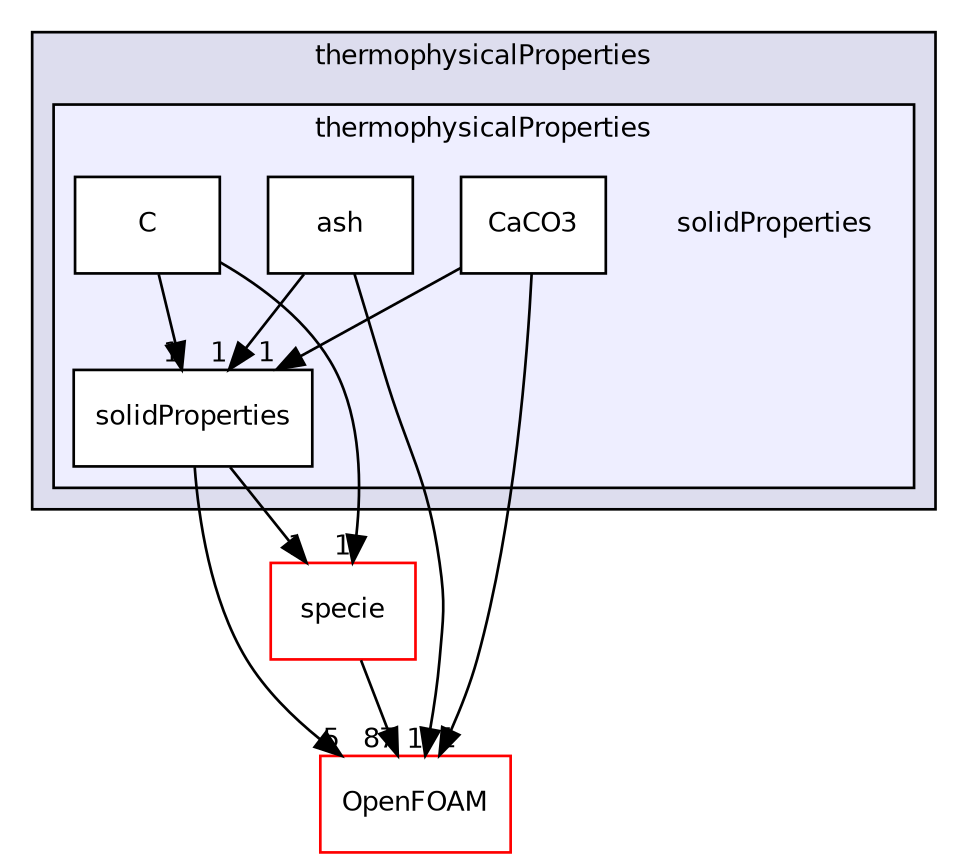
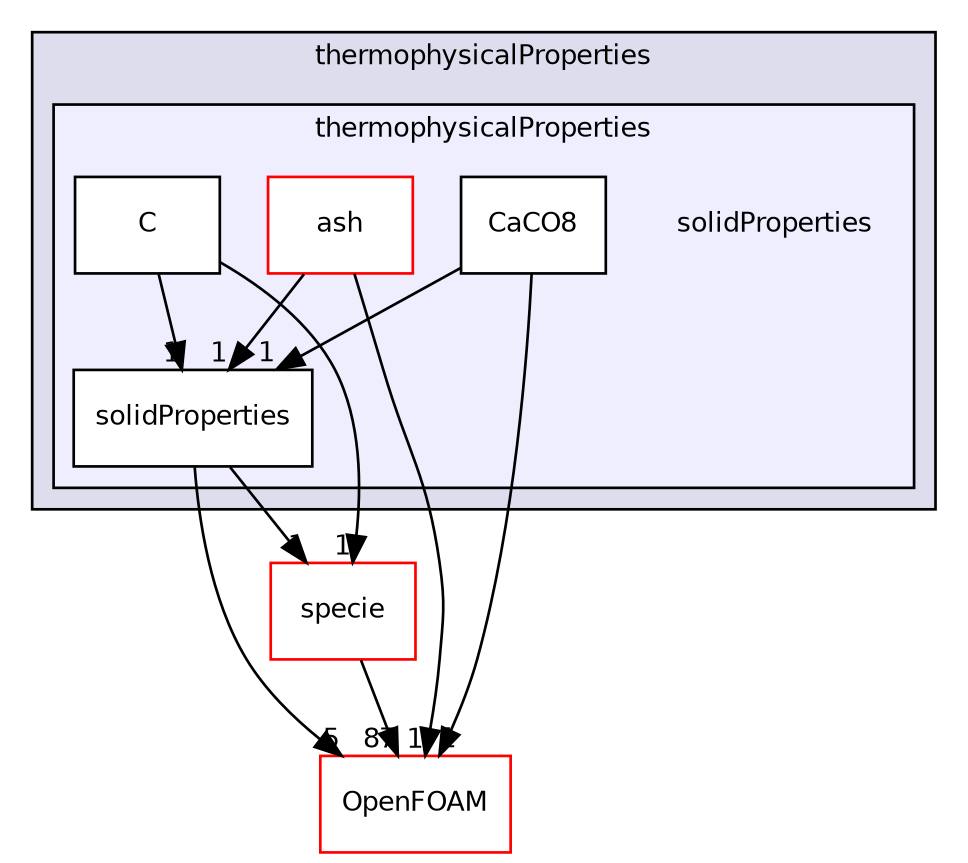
  digraph {
    compound=true
    node [fontname=Helvetica fontsize=10 shape=box color=black fillcolor=white style=filled]
    edge [headlabel=1 labeldistance=1.5 labelfontname=Helvetica labelfontsize=10]
    n1 [label=solidProperties shape=plaintext color="" fillcolor="" style=""]
-   n2 [label=ash]
+   n2 [color=red label=ash]
    n3 [label=C]
-   n4 [label=CaCO3]
+   n4 [label=CaCO8]
    n5 [label=solidProperties]
    n6 [color=red label=OpenFOAM fillcolor="" style=""]
    n7 [color=red label=specie fillcolor="" style=""]
    subgraph cluster_1 {
      bgcolor="#ddddee"
      fontname=Helvetica
      fontsize=10
      label=thermophysicalProperties
      pencolor=black
      subgraph cluster_2 {
        bgcolor="#eeeeff"
        fontname=Helvetica
        fontsize=10
        label=thermophysicalProperties
        pencolor=black
        n1
        n2
        n3
        n4
        n5
      }
    }
    n2 -> n5
    n2 -> n6
    n3 -> n5
    n3 -> n7
    n4 -> n5
    n4 -> n6
    n5 -> n6 [headlabel=5]
    n5 -> n7
    n7 -> n6 [headlabel=87]
  }
